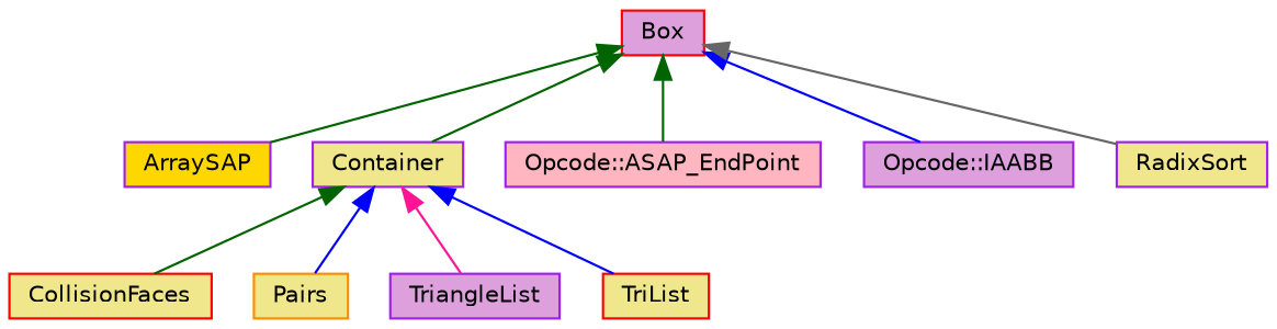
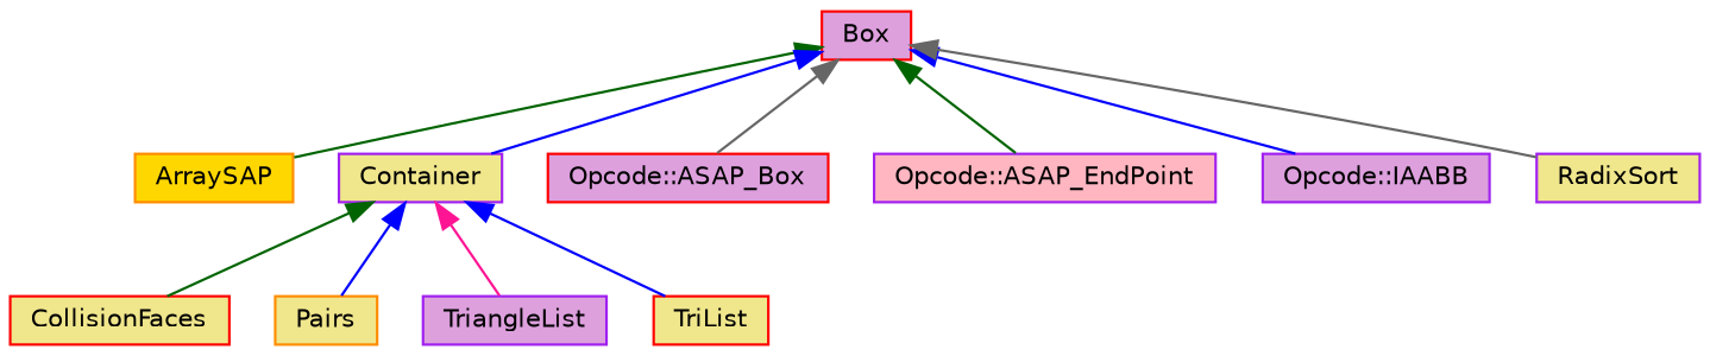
  digraph {
    node [color=purple fillcolor=khaki fontname=Helvetica fontsize=10 shape=record style=filled]
    edge [color=darkgreen dir=back fontname=Helvetica fontsize=10 labelfontname=Helvetica labelfontsize=10 style=solid]
    n1 [color=red fillcolor=plum fontcolor=black height=0.2 label=Box width=0.4]
-   n2 [fillcolor=gold height=0.2 label=ArraySAP width=0.4]
+   n2 [color=darkorange fillcolor=gold height=0.2 label=ArraySAP width=0.4]
    n3 [height=0.2 label=Container width=0.4]
+   n4 [color=red fillcolor=plum height=0.2 label="Opcode::ASAP_Box" width=0.4]
    n5 [fillcolor=lightpink height=0.2 label="Opcode::ASAP_EndPoint" width=0.4]
    n6 [fillcolor=plum height=0.2 label="Opcode::IAABB" width=0.4]
    n7 [height=0.2 label=RadixSort width=0.4]
    n8 [color=red height=0.2 label=CollisionFaces width=0.4]
    n9 [color=darkorange height=0.2 label=Pairs width=0.4]
    n10 [fillcolor=plum height=0.2 label=TriangleList width=0.4]
    n11 [color=red height=0.2 label=TriList width=0.4]
    n1 -> n2
-   n1 -> n3
+   n1 -> n3 [color=blue]
+   n1 -> n4 [color=gray40]
    n1 -> n5
    n1 -> n6 [color=blue]
    n1 -> n7 [color=gray40]
    n3 -> n8
    n3 -> n9 [color=blue]
    n3 -> n10 [color=deeppink]
    n3 -> n11 [color=blue]
  }
